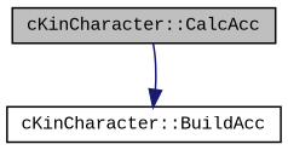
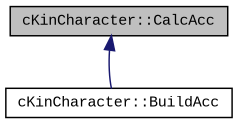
  digraph {
    rankdir=TB
    fontname="Liberation Mono"
    node [color=black fontname="Liberation Mono" fontsize=10 shape=record style=filled]
    n1 [fillcolor=grey75 fontcolor=black height=0.2 label="cKinCharacter::CalcAcc" width=0.4]
    n2 [fillcolor=white height=0.2 label="cKinCharacter::BuildAcc" width=0.4]
-   n2 -> n1 [color=midnightblue dir=back fontname="Liberation Mono" fontsize=10 labelfontname=Helvetica labelfontsize=10 style=solid]
+   n1 -> n2 [color=midnightblue dir=back fontname="Liberation Mono" fontsize=10 labelfontname=Helvetica labelfontsize=10 style=solid]
  }
